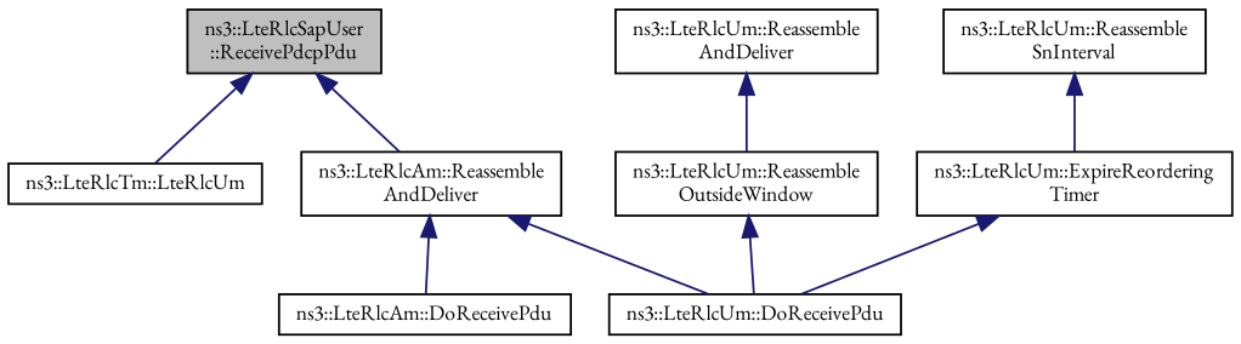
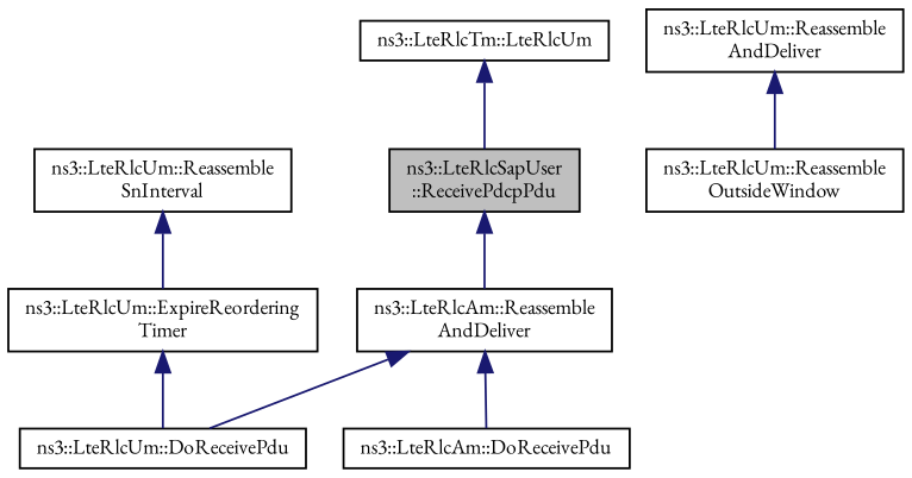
  digraph {
    fontname="EB Garamond"
    rankdir=TB
    node [color=black fillcolor=white fontname="EB Garamond" fontsize=10 shape=record style=filled]
    edge [color=midnightblue dir=back fontname="EB Garamond" fontsize=10 labelfontname=Helvetica labelfontsize=10 style=solid]
    n1 [fillcolor=grey75 fontcolor=black height=0.2 label="ns3::LteRlcSapUser\l::ReceivePdcpPdu" width=0.4]
    n2 [height=0.2 label="ns3::LteRlcTm::LteRlcUm" width=0.4]
    n3 [height=0.2 label="ns3::LteRlcAm::Reassemble\lAndDeliver" width=0.4]
    n4 [height=0.2 label="ns3::LteRlcAm::DoReceivePdu" width=0.4]
    n5 [height=0.2 label="ns3::LteRlcUm::DoReceivePdu" width=0.4]
    n6 [height=0.2 label="ns3::LteRlcUm::Reassemble\lAndDeliver" width=0.4]
    n7 [height=0.2 label="ns3::LteRlcUm::Reassemble\lOutsideWindow" width=0.4]
    n8 [height=0.2 label="ns3::LteRlcUm::Reassemble\lSnInterval" width=0.4]
    n9 [height=0.2 label="ns3::LteRlcUm::ExpireReordering\lTimer" width=0.4]
-   n1 -> n2
+   n2 -> n1
    n1 -> n3
    n3 -> n4
    n3 -> n5
    n6 -> n7
-   n7 -> n5
    n8 -> n9
    n9 -> n5
  }
